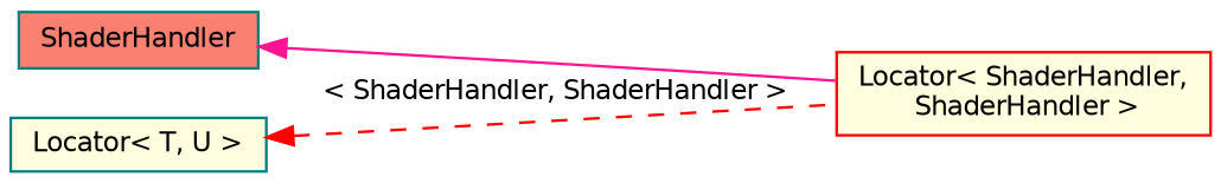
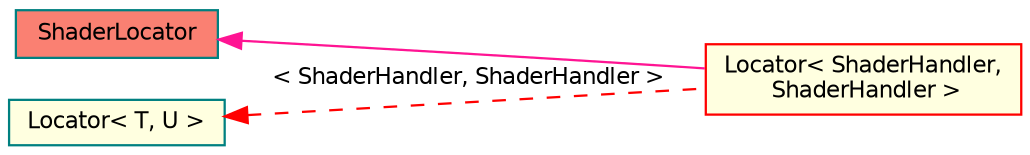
  digraph {
    rankdir=LR
    node [color=teal fillcolor=lightyellow fontname=Helvetica fontsize=10 shape=record style=filled]
    edge [dir=back fontname=Helvetica fontsize=10 labelfontname=Helvetica labelfontsize=10]
-   n1 [fillcolor=salmon fontcolor=black height=0.2 label=ShaderHandler width=0.4]
+   n1 [fillcolor=salmon fontcolor=black height=0.2 label=ShaderLocator width=0.4]
    n2 [color=red height=0.2 label="Locator\< ShaderHandler,\l ShaderHandler \>" width=0.4]
    n3 [height=0.2 label="Locator\< T, U \>" width=0.4]
    n1 -> n2 [color=deeppink style=solid]
    n3 -> n2 [color=red label=" \< ShaderHandler, ShaderHandler \>" style=dashed]
  }
